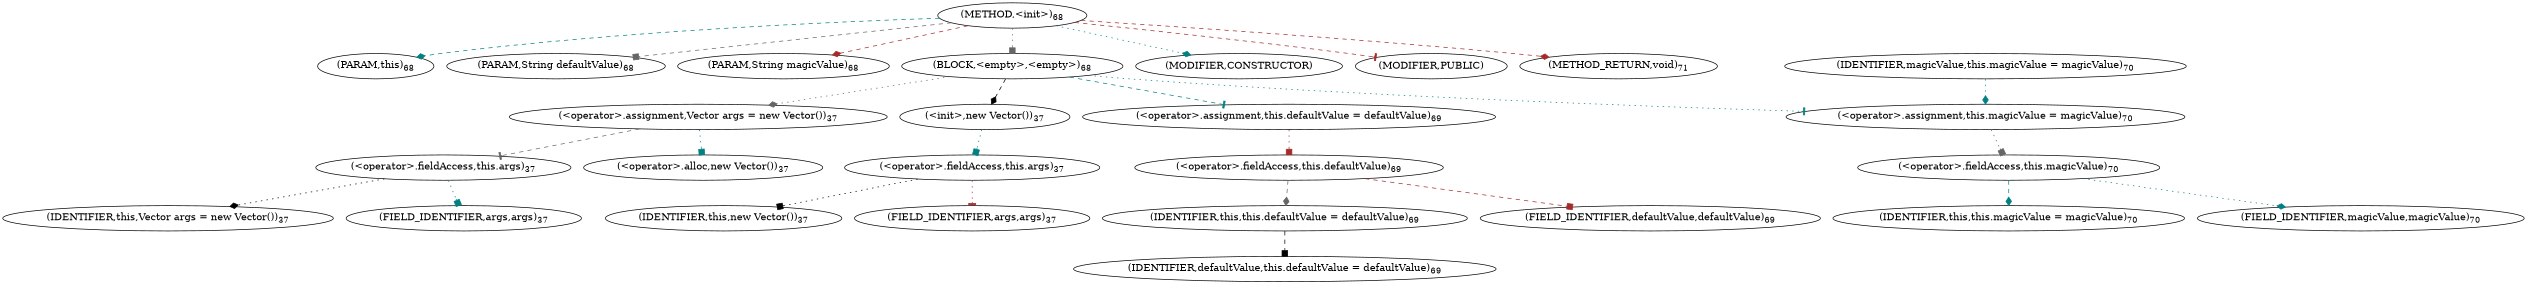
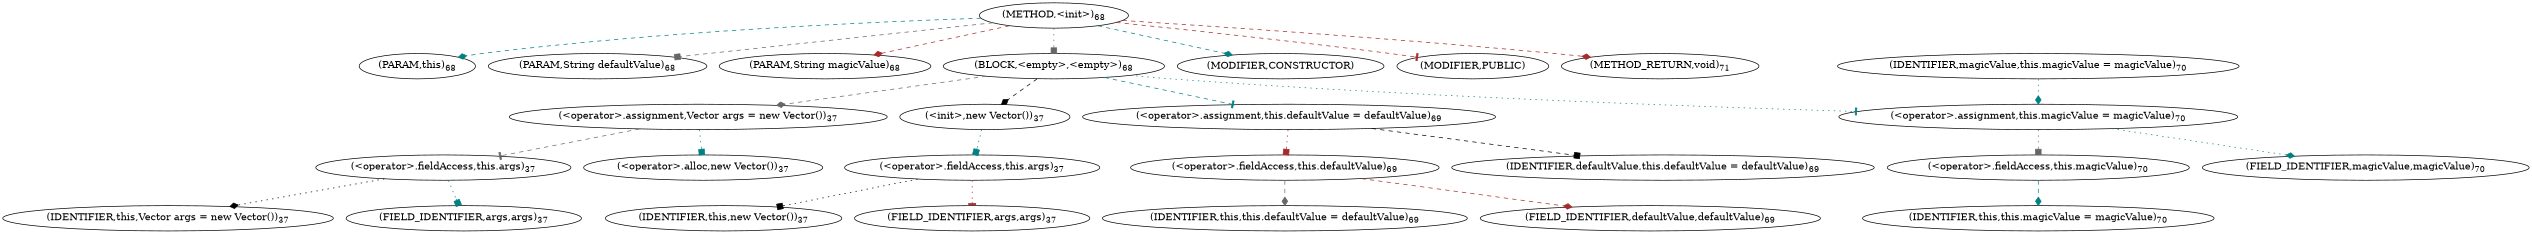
  digraph {
    edge [arrowhead=diamond color=teal style=dotted]
    n1 [label=<(METHOD,&lt;init&gt;)<SUB>68</SUB>>]
    n2 [label=<(PARAM,this)<SUB>68</SUB>>]
    n3 [label=<(PARAM,String defaultValue)<SUB>68</SUB>>]
    n4 [label=<(PARAM,String magicValue)<SUB>68</SUB>>]
    n5 [label=<(BLOCK,&lt;empty&gt;,&lt;empty&gt;)<SUB>68</SUB>>]
    n6 [label=<(MODIFIER,CONSTRUCTOR)>]
    n7 [label=<(MODIFIER,PUBLIC)>]
    n8 [label=<(METHOD_RETURN,void)<SUB>71</SUB>>]
    n9 [label=<(&lt;operator&gt;.assignment,Vector args = new Vector())<SUB>37</SUB>>]
    n10 [label=<(&lt;init&gt;,new Vector())<SUB>37</SUB>>]
    n11 [label=<(&lt;operator&gt;.assignment,this.defaultValue = defaultValue)<SUB>69</SUB>>]
    n12 [label=<(&lt;operator&gt;.assignment,this.magicValue = magicValue)<SUB>70</SUB>>]
    n13 [label=<(&lt;operator&gt;.fieldAccess,this.args)<SUB>37</SUB>>]
    n14 [label=<(&lt;operator&gt;.alloc,new Vector())<SUB>37</SUB>>]
    n15 [label=<(&lt;operator&gt;.fieldAccess,this.args)<SUB>37</SUB>>]
    n16 [label=<(&lt;operator&gt;.fieldAccess,this.defaultValue)<SUB>69</SUB>>]
    n17 [label=<(IDENTIFIER,defaultValue,this.defaultValue = defaultValue)<SUB>69</SUB>>]
    n18 [label=<(&lt;operator&gt;.fieldAccess,this.magicValue)<SUB>70</SUB>>]
    n19 [label=<(IDENTIFIER,this,Vector args = new Vector())<SUB>37</SUB>>]
    n20 [label=<(FIELD_IDENTIFIER,args,args)<SUB>37</SUB>>]
    n21 [label=<(IDENTIFIER,this,new Vector())<SUB>37</SUB>>]
    n22 [label=<(FIELD_IDENTIFIER,args,args)<SUB>37</SUB>>]
    n23 [label=<(IDENTIFIER,this,this.defaultValue = defaultValue)<SUB>69</SUB>>]
    n24 [label=<(FIELD_IDENTIFIER,defaultValue,defaultValue)<SUB>69</SUB>>]
    n25 [label=<(IDENTIFIER,this,this.magicValue = magicValue)<SUB>70</SUB>>]
    n26 [label=<(FIELD_IDENTIFIER,magicValue,magicValue)<SUB>70</SUB>>]
    n27 [label=<(IDENTIFIER,magicValue,this.magicValue = magicValue)<SUB>70</SUB>>]
    n1 -> n2 [style=dashed]
    n1 -> n3 [arrowhead=box color=gray40 style=dashed]
    n1 -> n4 [color=brown style=dashed]
    n1 -> n5 [arrowhead=box color=gray40]
-   n1 -> n6
+   n1 -> n6 [style=dashed]
    n1 -> n7 [arrowhead=tee color=brown style=dashed]
    n1 -> n8 [color=brown style=dashed]
-   n5 -> n9 [color=gray40]
+   n5 -> n9 [color=gray40 style=dashed]
    n5 -> n10 [color=black style=dashed]
    n5 -> n11 [arrowhead=tee style=dashed]
    n5 -> n12 [arrowhead=tee]
    n9 -> n13 [arrowhead=tee color=gray40 style=dashed]
    n9 -> n14 [arrowhead=box]
    n10 -> n15 [arrowhead=box]
    n11 -> n16 [arrowhead=box color=brown]
-   n23 -> n17 [arrowhead=box color=black style=dashed]
+   n11 -> n17 [arrowhead=box color=black style=dashed]
    n12 -> n18 [arrowhead=box color=gray40]
    n13 -> n19 [color=black]
    n13 -> n20 [arrowhead=box]
    n15 -> n21 [arrowhead=box color=black]
    n15 -> n22 [arrowhead=tee color=brown]
    n16 -> n23 [color=gray40 style=dashed]
-   n16 -> n24 [arrowhead=box color=brown style=dashed]
+   n16 -> n24 [color=brown style=dashed]
    n18 -> n25 [style=dashed]
-   n18 -> n26
+   n12 -> n26
    n27 -> n12
  }
